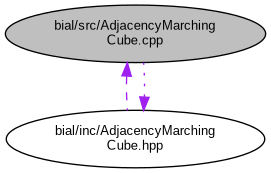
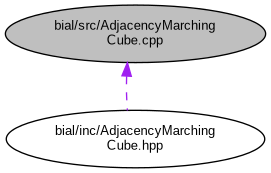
  digraph {
    fontname="Liberation Sans"
    node [color=black fontname="Liberation Sans" fontsize=10 shape=ellipse style=filled]
    edge [color=purple dir=back fontname="Liberation Sans" fontsize=10 labelfontname=Helvetica labelfontsize=10]
    n1 [fillcolor=grey75 fontcolor=black height=0.2 label="bial/src/AdjacencyMarching\lCube.cpp" width=0.4]
    n2 [fillcolor=white height=0.2 label="bial/inc/AdjacencyMarching\lCube.hpp" width=0.4]
    n1 -> n2 [style=dashed]
-   n2 -> n1 [style=dotted]
  }
